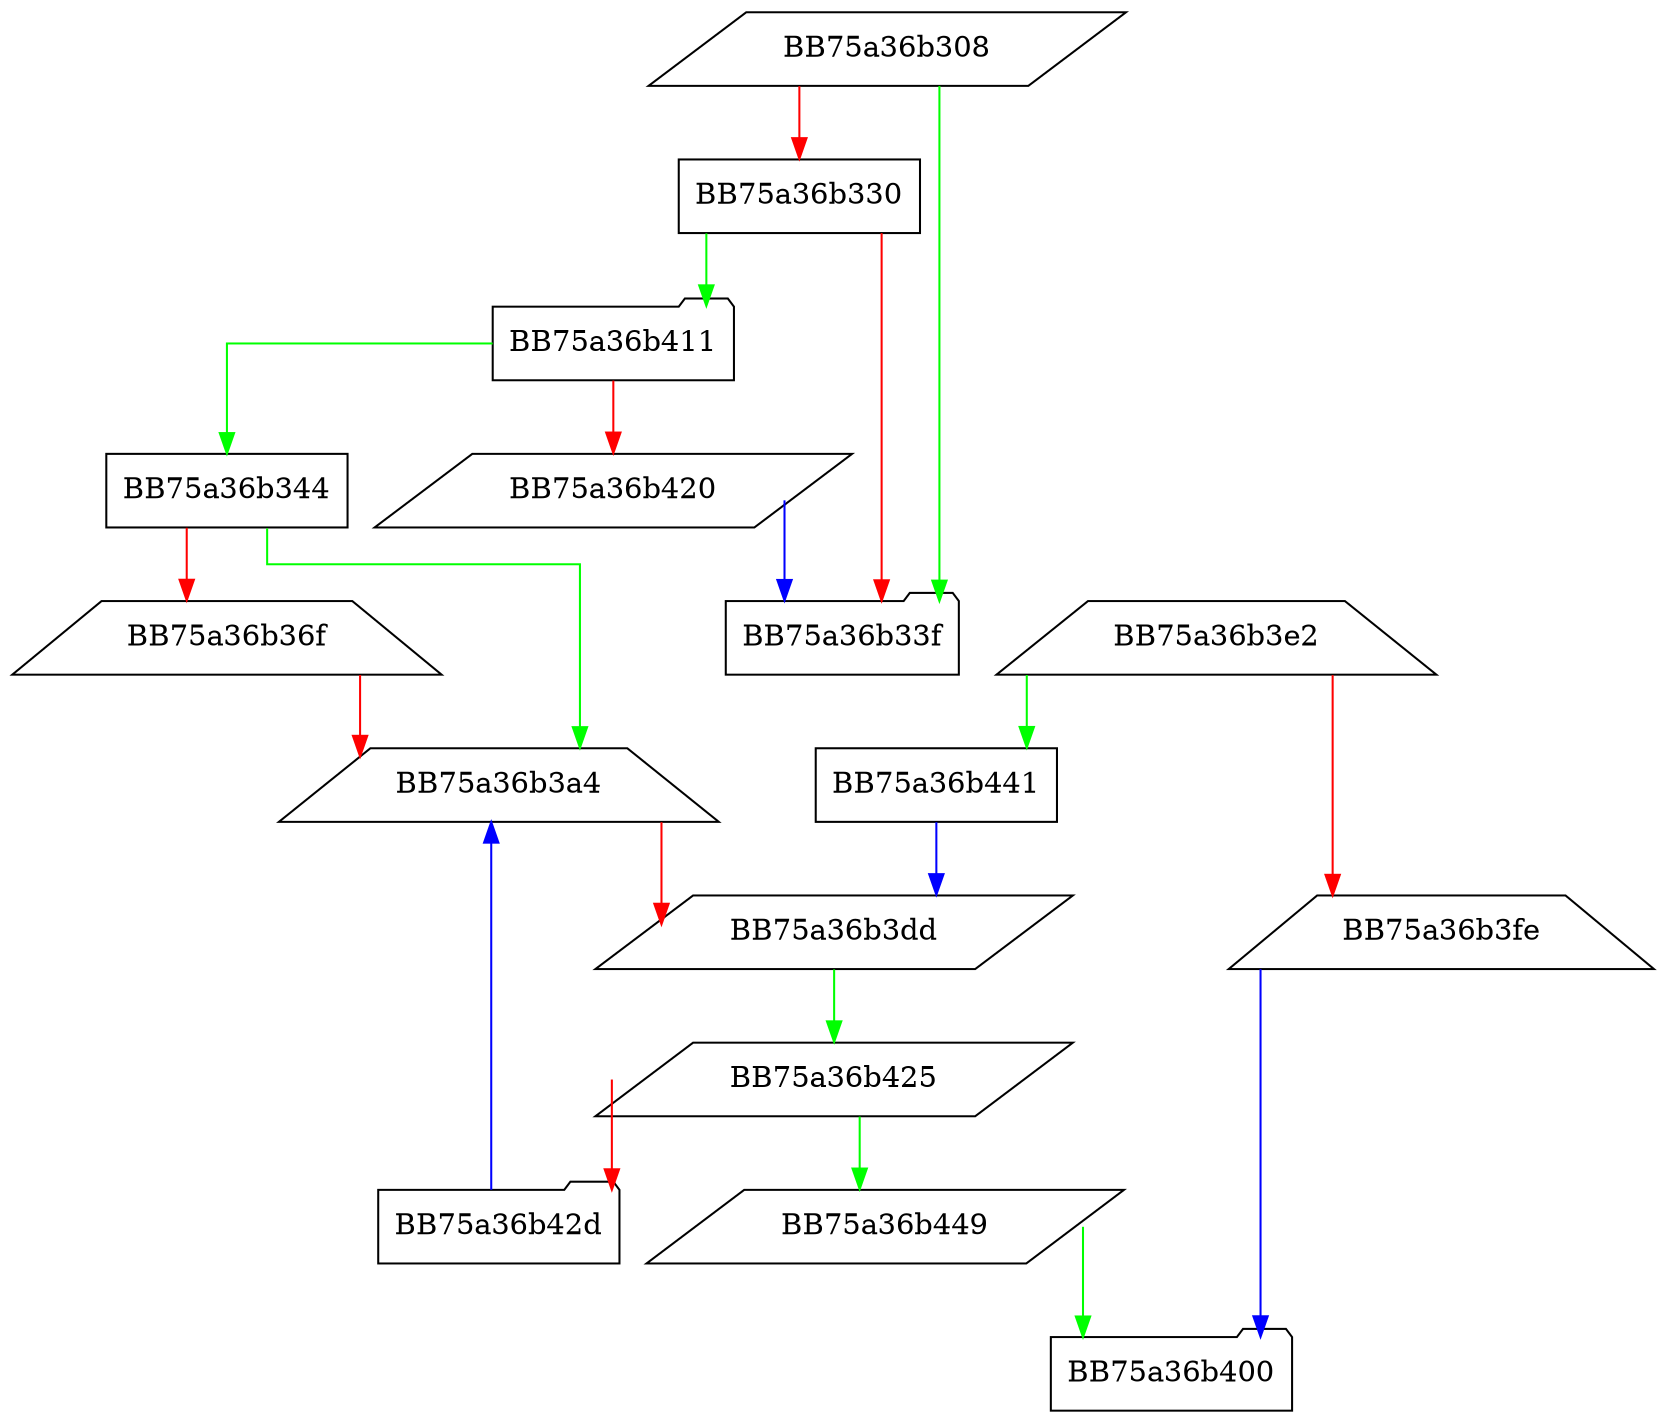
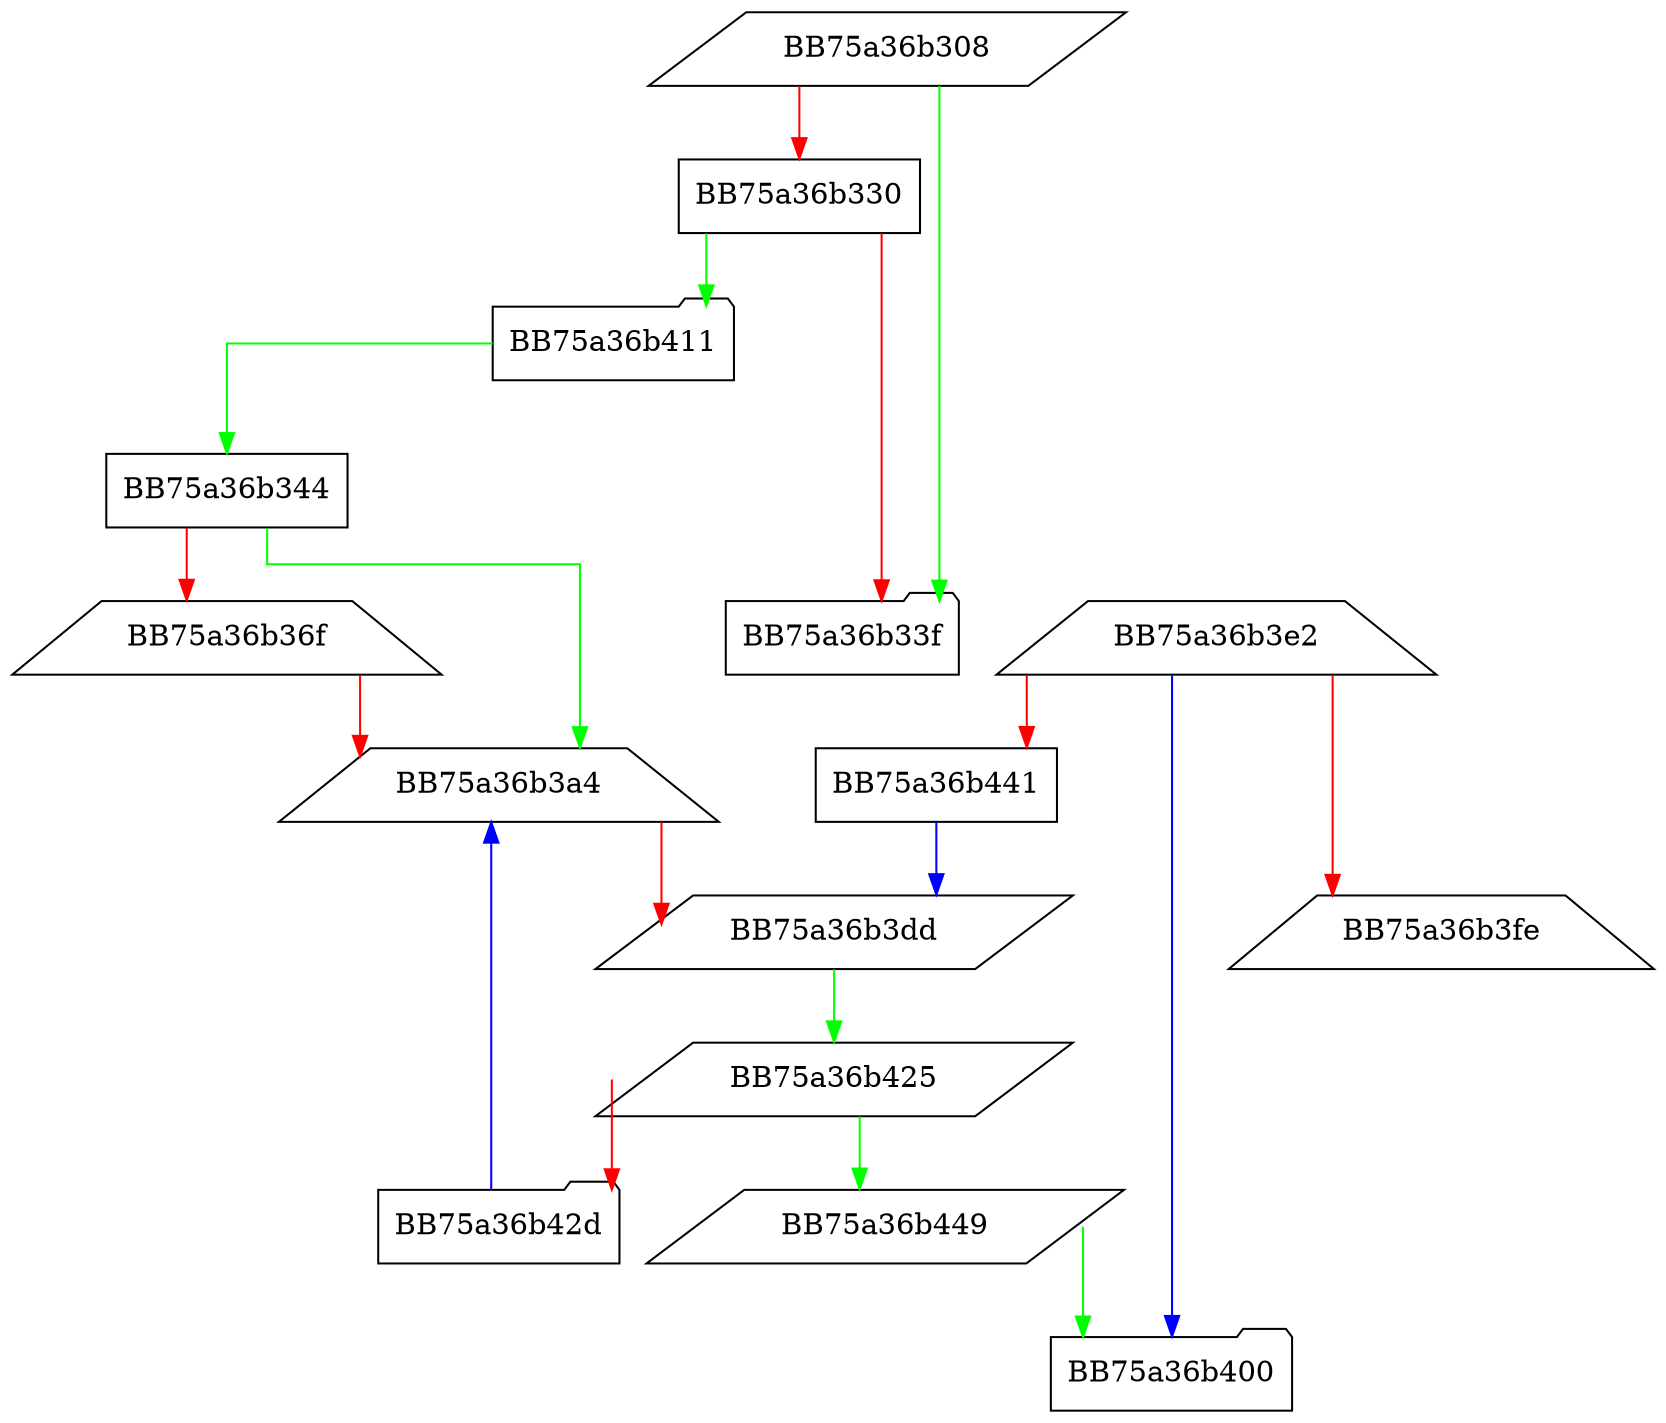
  digraph {
    splines=ortho
    node [shape=parallelogram]
    edge [color=green]
    BB75a36b33f [shape=folder]
    BB75a36b308
    BB75a36b330 [shape=box]
    BB75a36b411 [shape=folder]
    BB75a36b344 [shape=box]
    BB75a36b3a4 [shape=trapezium]
    BB75a36b36f [shape=trapezium]
-   BB75a36b420
    BB75a36b3dd
    BB75a36b425
    BB75a36b449
    BB75a36b42d [shape=folder]
    BB75a36b3e2 [shape=trapezium]
    BB75a36b441 [shape=box]
    BB75a36b3fe [shape=trapezium]
    BB75a36b400 [shape=folder]
    BB75a36b308 -> BB75a36b33f
    BB75a36b308 -> BB75a36b330 [color=red]
    BB75a36b330 -> BB75a36b33f [color=red]
    BB75a36b330 -> BB75a36b411
    BB75a36b411 -> BB75a36b344
-   BB75a36b411 -> BB75a36b420 [color=red]
    BB75a36b344 -> BB75a36b3a4
    BB75a36b344 -> BB75a36b36f [color=red]
    BB75a36b3a4 -> BB75a36b3dd [color=red]
    BB75a36b36f -> BB75a36b3a4 [color=red]
-   BB75a36b420 -> BB75a36b33f [color=blue]
    BB75a36b3dd -> BB75a36b425
    BB75a36b425 -> BB75a36b449
    BB75a36b425 -> BB75a36b42d [color=red]
    BB75a36b449 -> BB75a36b400
    BB75a36b42d -> BB75a36b3a4 [color=blue]
-   BB75a36b3e2 -> BB75a36b441
+   BB75a36b3e2 -> BB75a36b441 [color=red]
    BB75a36b3e2 -> BB75a36b3fe [color=red]
    BB75a36b441 -> BB75a36b3dd [color=blue]
-   BB75a36b3fe -> BB75a36b400 [color=blue]
+   BB75a36b3e2 -> BB75a36b400 [color=blue]
  }
